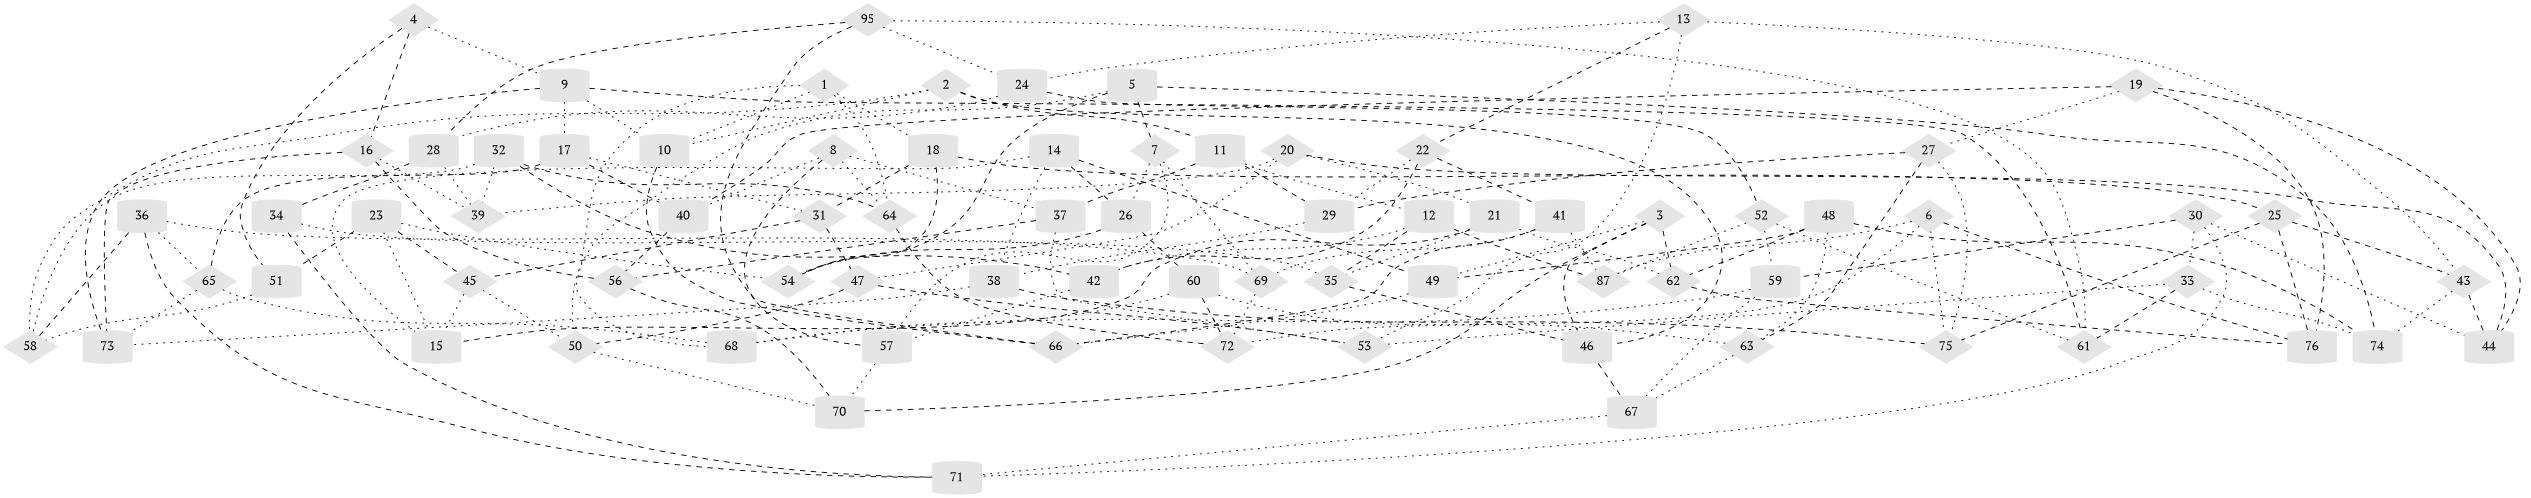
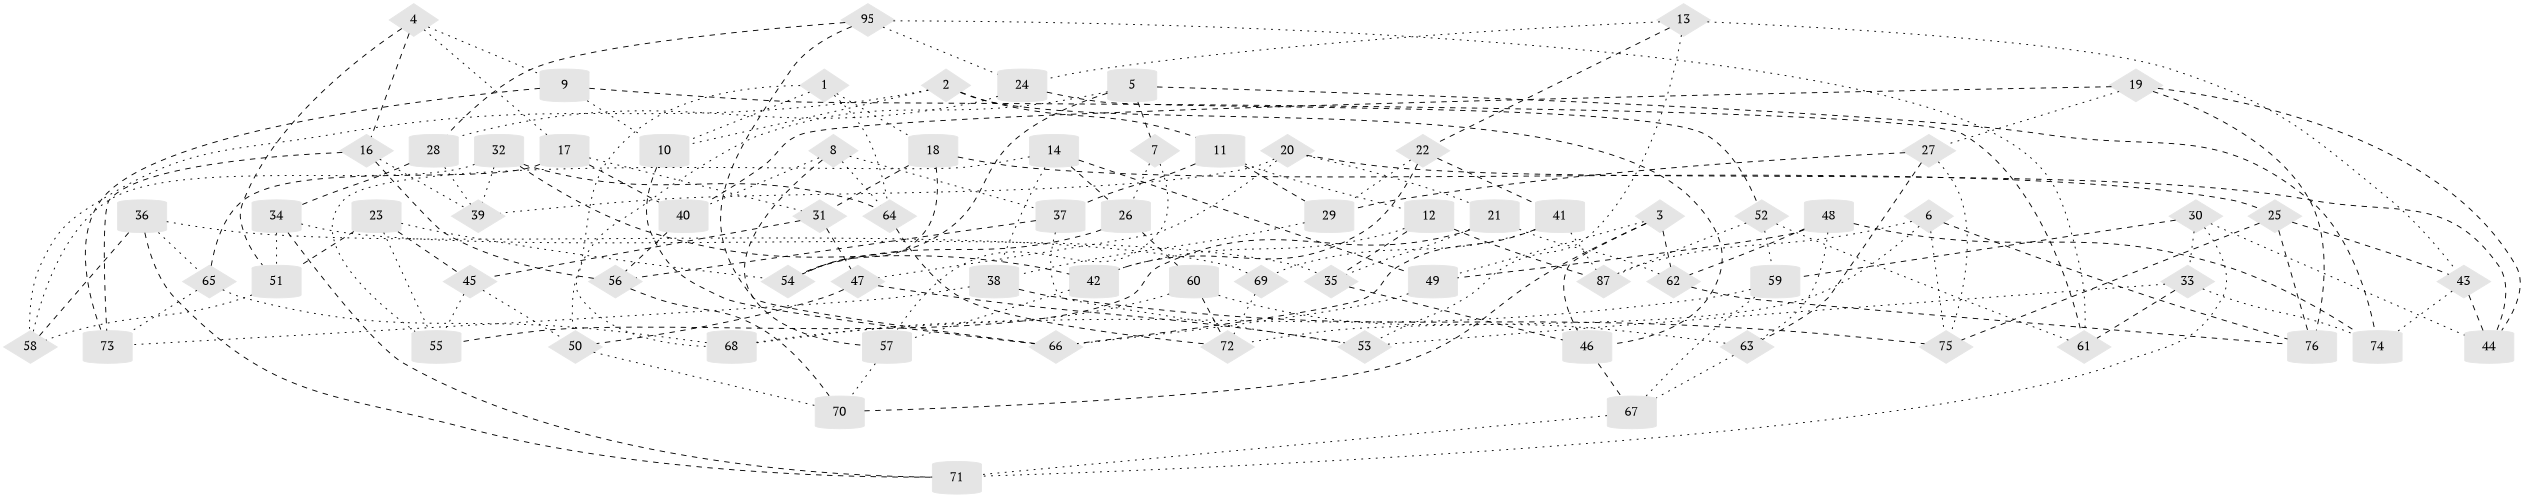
  graph {
    fontname="PT Serif"
    node [color=gray90 fontname="PT Serif" shape=diamond style=filled]
    edge [fontname="PT Serif" style=dotted]
    10 [shape=cylinder]
    1
    18 [shape=cylinder]
    64
    68 [shape=cylinder]
    66
    54
    31
    25
    72
    2
    11 [shape=cylinder]
    46 [shape=cylinder]
    58
    37 [shape=cylinder]
    12 [shape=cylinder]
    29 [shape=cylinder]
    67 [shape=cylinder]
    3
    49 [shape=cylinder]
    62
    70 [shape=cylinder]
    76 [shape=cylinder]
    9 [shape=cylinder]
    4
    16
    17 [shape=cylinder]
    51 [shape=cylinder]
    61
    73 [shape=cylinder]
    39
    56
    40 [shape=cylinder]
    65
    5 [shape=cylinder]
    7
    50
    74 [shape=cylinder]
    26 [shape=cylinder]
    57 [shape=cylinder]
    69
    6
    75
    n44 [label=87]
    60 [shape=cylinder]
    8
    53
    35
    42 [shape=cylinder]
    38 [shape=cylinder]
    13
    22
    24 [shape=cylinder]
    43
    41 [shape=cylinder]
    28 [shape=cylinder]
    52
    44 [shape=cylinder]
    14 [shape=cylinder]
-   55 [shape=cylinder label=15]
+   55 [shape=cylinder]
    n61 [label=95]
    34 [shape=cylinder]
    47
    45
    19
    27
    63
    20
    21 [shape=cylinder]
    23 [shape=cylinder]
    59 [shape=cylinder]
    71 [shape=cylinder]
    30
    33
    32 [shape=cylinder]
    36 [shape=cylinder]
    48 [shape=cylinder]
    10 -- 66 [style=dashed]
    1 -- 10
    1 -- 18
    1 -- 64
    1 -- 68
    18 -- 54 [style=dashed]
    18 -- 31 [style=dashed]
    18 -- 25 [style=dashed]
    64 -- 72 [style=dashed]
    31 -- 47 [style=dashed]
    31 -- 45 [style=dashed]
    25 -- 76 [style=dashed]
    25 -- 75 [style=dashed]
    25 -- 43 [style=dashed]
    2 -- 10
    2 -- 11 [style=dashed]
    2 -- 46 [style=dashed]
    2 -- 58
    11 -- 37 [style=dashed]
    11 -- 12
    11 -- 29 [style=dashed]
    46 -- 67 [style=dashed]
    37 -- 56 [style=dashed]
    37 -- 53
    12 -- n44 [style=dashed]
    12 -- 35 [style=dashed]
    12 -- 42
    29 -- 38
    67 -- 71
    3 -- 46 [style=dashed]
    3 -- 49
    3 -- 62 [style=dashed]
    3 -- 70 [style=dashed]
    49 -- 66
    62 -- 76 [style=dashed]
    9 -- 10
    9 -- 61 [style=dashed]
    9 -- 73 [style=dashed]
    4 -- 9
    4 -- 16 [style=dashed]
-   9 -- 17
+   4 -- 17
    4 -- 51 [style=dashed]
    16 -- 73 [style=dashed]
    16 -- 39
    16 -- 56 [style=dashed]
    17 -- 31
    17 -- 40 [style=dashed]
    17 -- 65 [style=dashed]
    51 -- 58
    56 -- 70 [style=dashed]
    40 -- 56 [style=dashed]
    65 -- 68
    65 -- 73
    5 -- 54 [style=dashed]
    5 -- 7 [style=dashed]
    5 -- 50
    5 -- 74 [style=dashed]
    7 -- 26
    7 -- 57
-   7 -- 69
    50 -- 70
    26 -- 54 [style=dashed]
    26 -- 60 [style=dashed]
    57 -- 70
    69 -- 72
    6 -- 72
    6 -- 76 [style=dashed]
    6 -- 75
    6 -- n44
    60 -- 68
    60 -- 72 [style=dashed]
    60 -- 63
    8 -- 64
    8 -- 37
    8 -- 40
    8 -- 57 [style=dashed]
    35 -- 46 [style=dashed]
    42 -- 57
    38 -- 73
    38 -- 75 [style=dashed]
    13 -- 53
    13 -- 22 [style=dashed]
    13 -- 24
    13 -- 43
    22 -- 29
    22 -- 42 [style=dashed]
    22 -- 41 [style=dashed]
    24 -- 28
    24 -- 52 [style=dashed]
    43 -- 74
    43 -- 44 [style=dashed]
    41 -- 66 [style=dashed]
    41 -- 69
    41 -- n44
    28 -- 39
    28 -- 34 [style=dashed]
    52 -- 61
    52 -- n44
    52 -- 59
    14 -- 49 [style=dashed]
    14 -- 26 [style=dashed]
    14 -- 38
    14 -- 55
    n61 -- 66 [style=dashed]
    n61 -- 61
    n61 -- 24
    n61 -- 28 [style=dashed]
+   34 -- 51
    34 -- 35
    34 -- 71 [style=dashed]
    47 -- 50 [style=dashed]
    47 -- 53 [style=dashed]
    45 -- 50
    45 -- 55
    19 -- 76 [style=dashed]
    19 -- 40 [style=dashed]
    19 -- 44 [style=dashed]
    19 -- 27
    27 -- 29 [style=dashed]
    27 -- 75
    27 -- 63 [style=dashed]
    63 -- 67
    20 -- 39
    20 -- 44 [style=dashed]
    20 -- 47
    20 -- 21
    21 -- 62
    21 -- 35
    21 -- 55 [style=dashed]
    23 -- 54
    23 -- 51 [style=dashed]
    23 -- 55
    23 -- 45 [style=dashed]
    59 -- 68
    59 -- 67
    30 -- 44
    30 -- 59 [style=dashed]
    30 -- 71
    30 -- 33
    33 -- 61 [style=dashed]
    33 -- 74
    33 -- 53
    32 -- 64 [style=dashed]
    32 -- 58
    32 -- 39
    32 -- 42 [style=dashed]
    36 -- 58 [style=dashed]
    36 -- 65
    36 -- 69
    36 -- 71 [style=dashed]
    48 -- 49 [style=dashed]
    48 -- 62 [style=dashed]
    48 -- 74 [style=dashed]
    48 -- 63
  }
